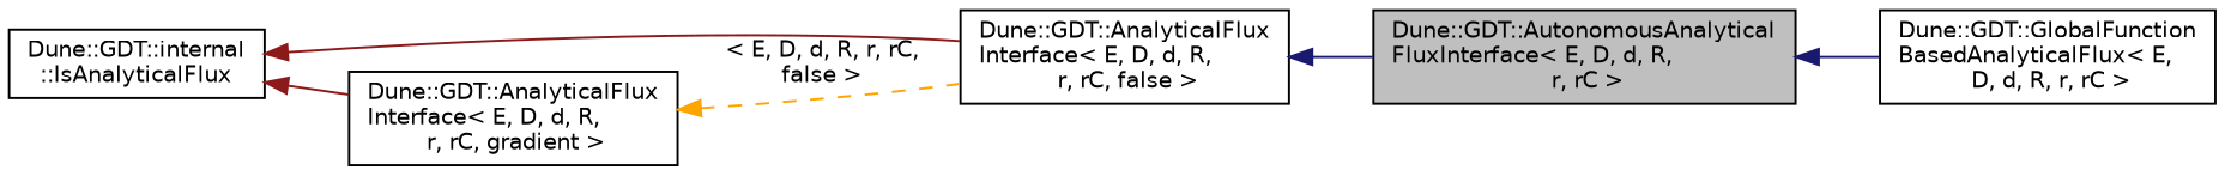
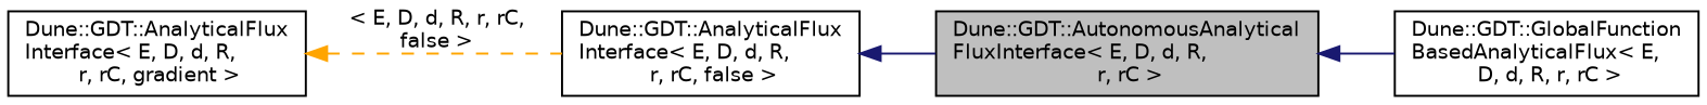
  digraph {
    rankdir=LR
    node [color=black fillcolor=white fontname=Helvetica fontsize=10 shape=record style=filled]
    edge [color=midnightblue dir=back fontname=Helvetica fontsize=10 labelfontname=Helvetica labelfontsize=10 style=solid]
    n1 [fillcolor=grey75 fontcolor=black height=0.2 label="Dune::GDT::AutonomousAnalytical\lFluxInterface\< E, D, d, R,\l r, rC \>" width=0.4]
    n2 [height=0.2 label="Dune::GDT::GlobalFunction\lBasedAnalyticalFlux\< E,\l D, d, R, r, rC \>" width=0.4]
    n3 [height=0.2 label="Dune::GDT::AnalyticalFlux\lInterface\< E, D, d, R,\l r, rC, false \>" width=0.4]
-   n4 [height=0.2 label="Dune::GDT::internal\l::IsAnalyticalFlux" width=0.4]
    n5 [height=0.2 label="Dune::GDT::AnalyticalFlux\lInterface\< E, D, d, R,\l r, rC, gradient \>" width=0.4]
    n1 -> n2
    n3 -> n1
-   n4 -> n3 [color=firebrick4]
-   n4 -> n5 [color=firebrick4]
    n5 -> n3 [color=orange label=" \< E, D, d, R, r, rC,\l false \>" style=dashed]
  }
